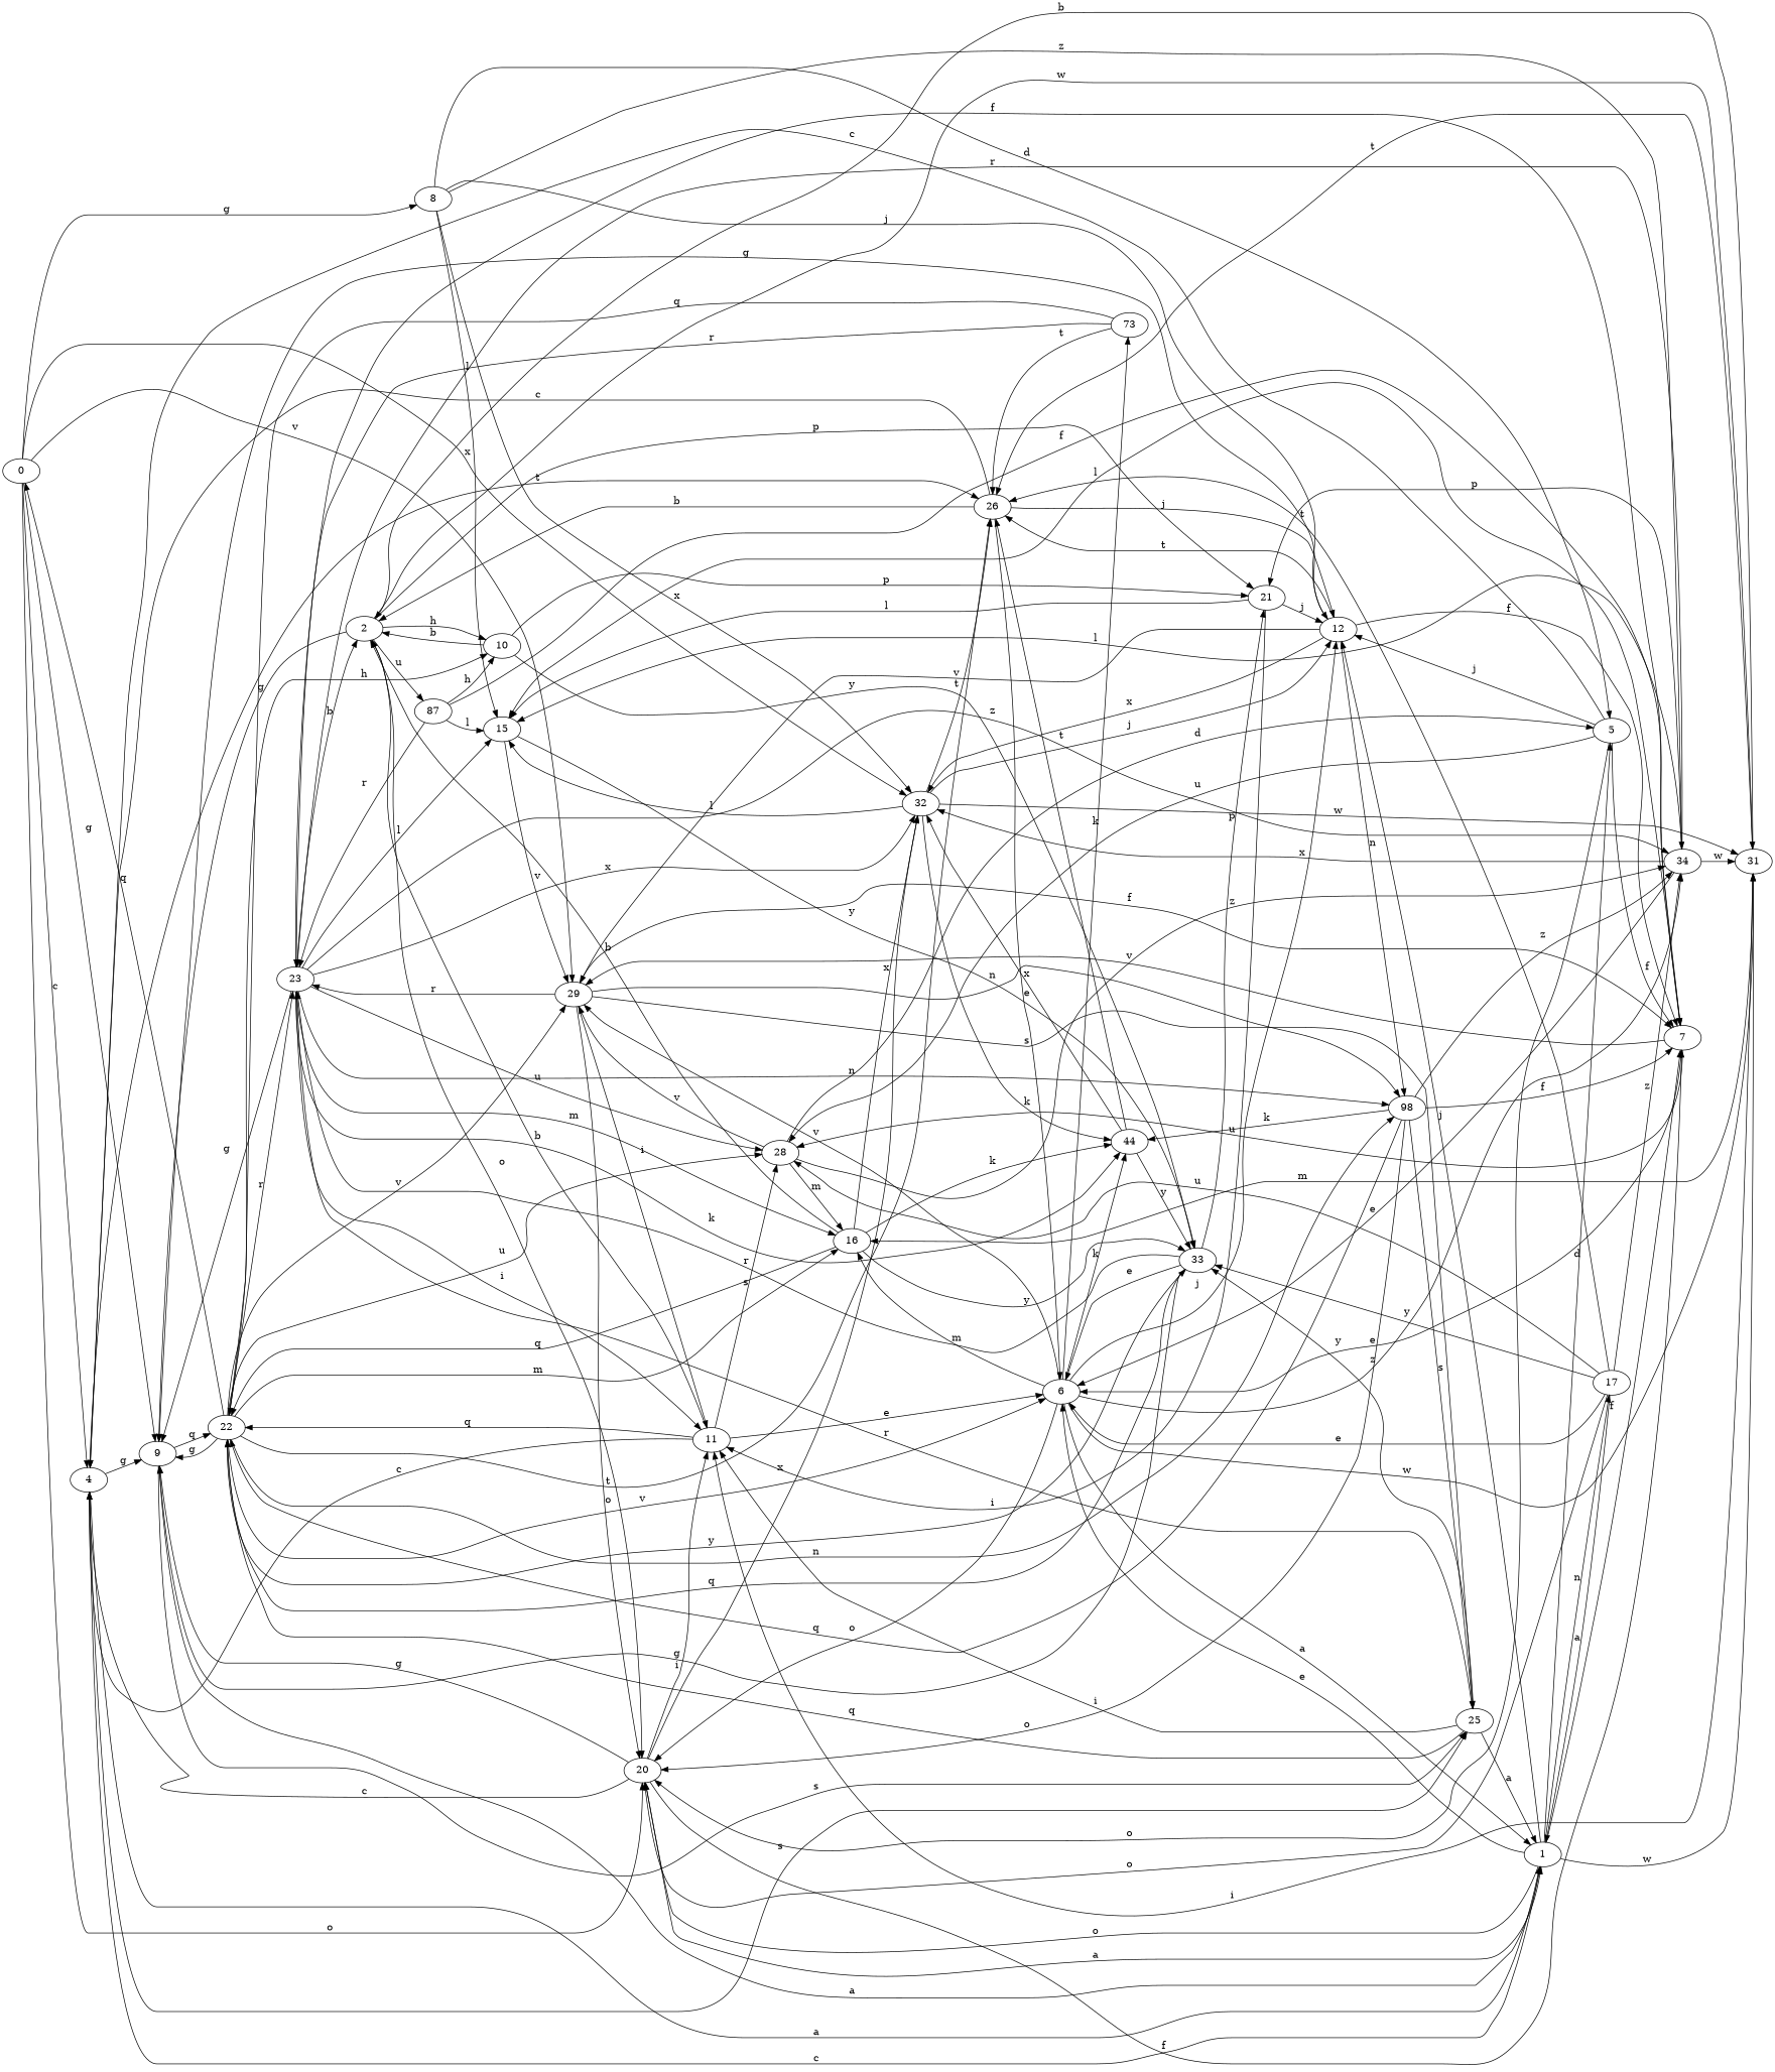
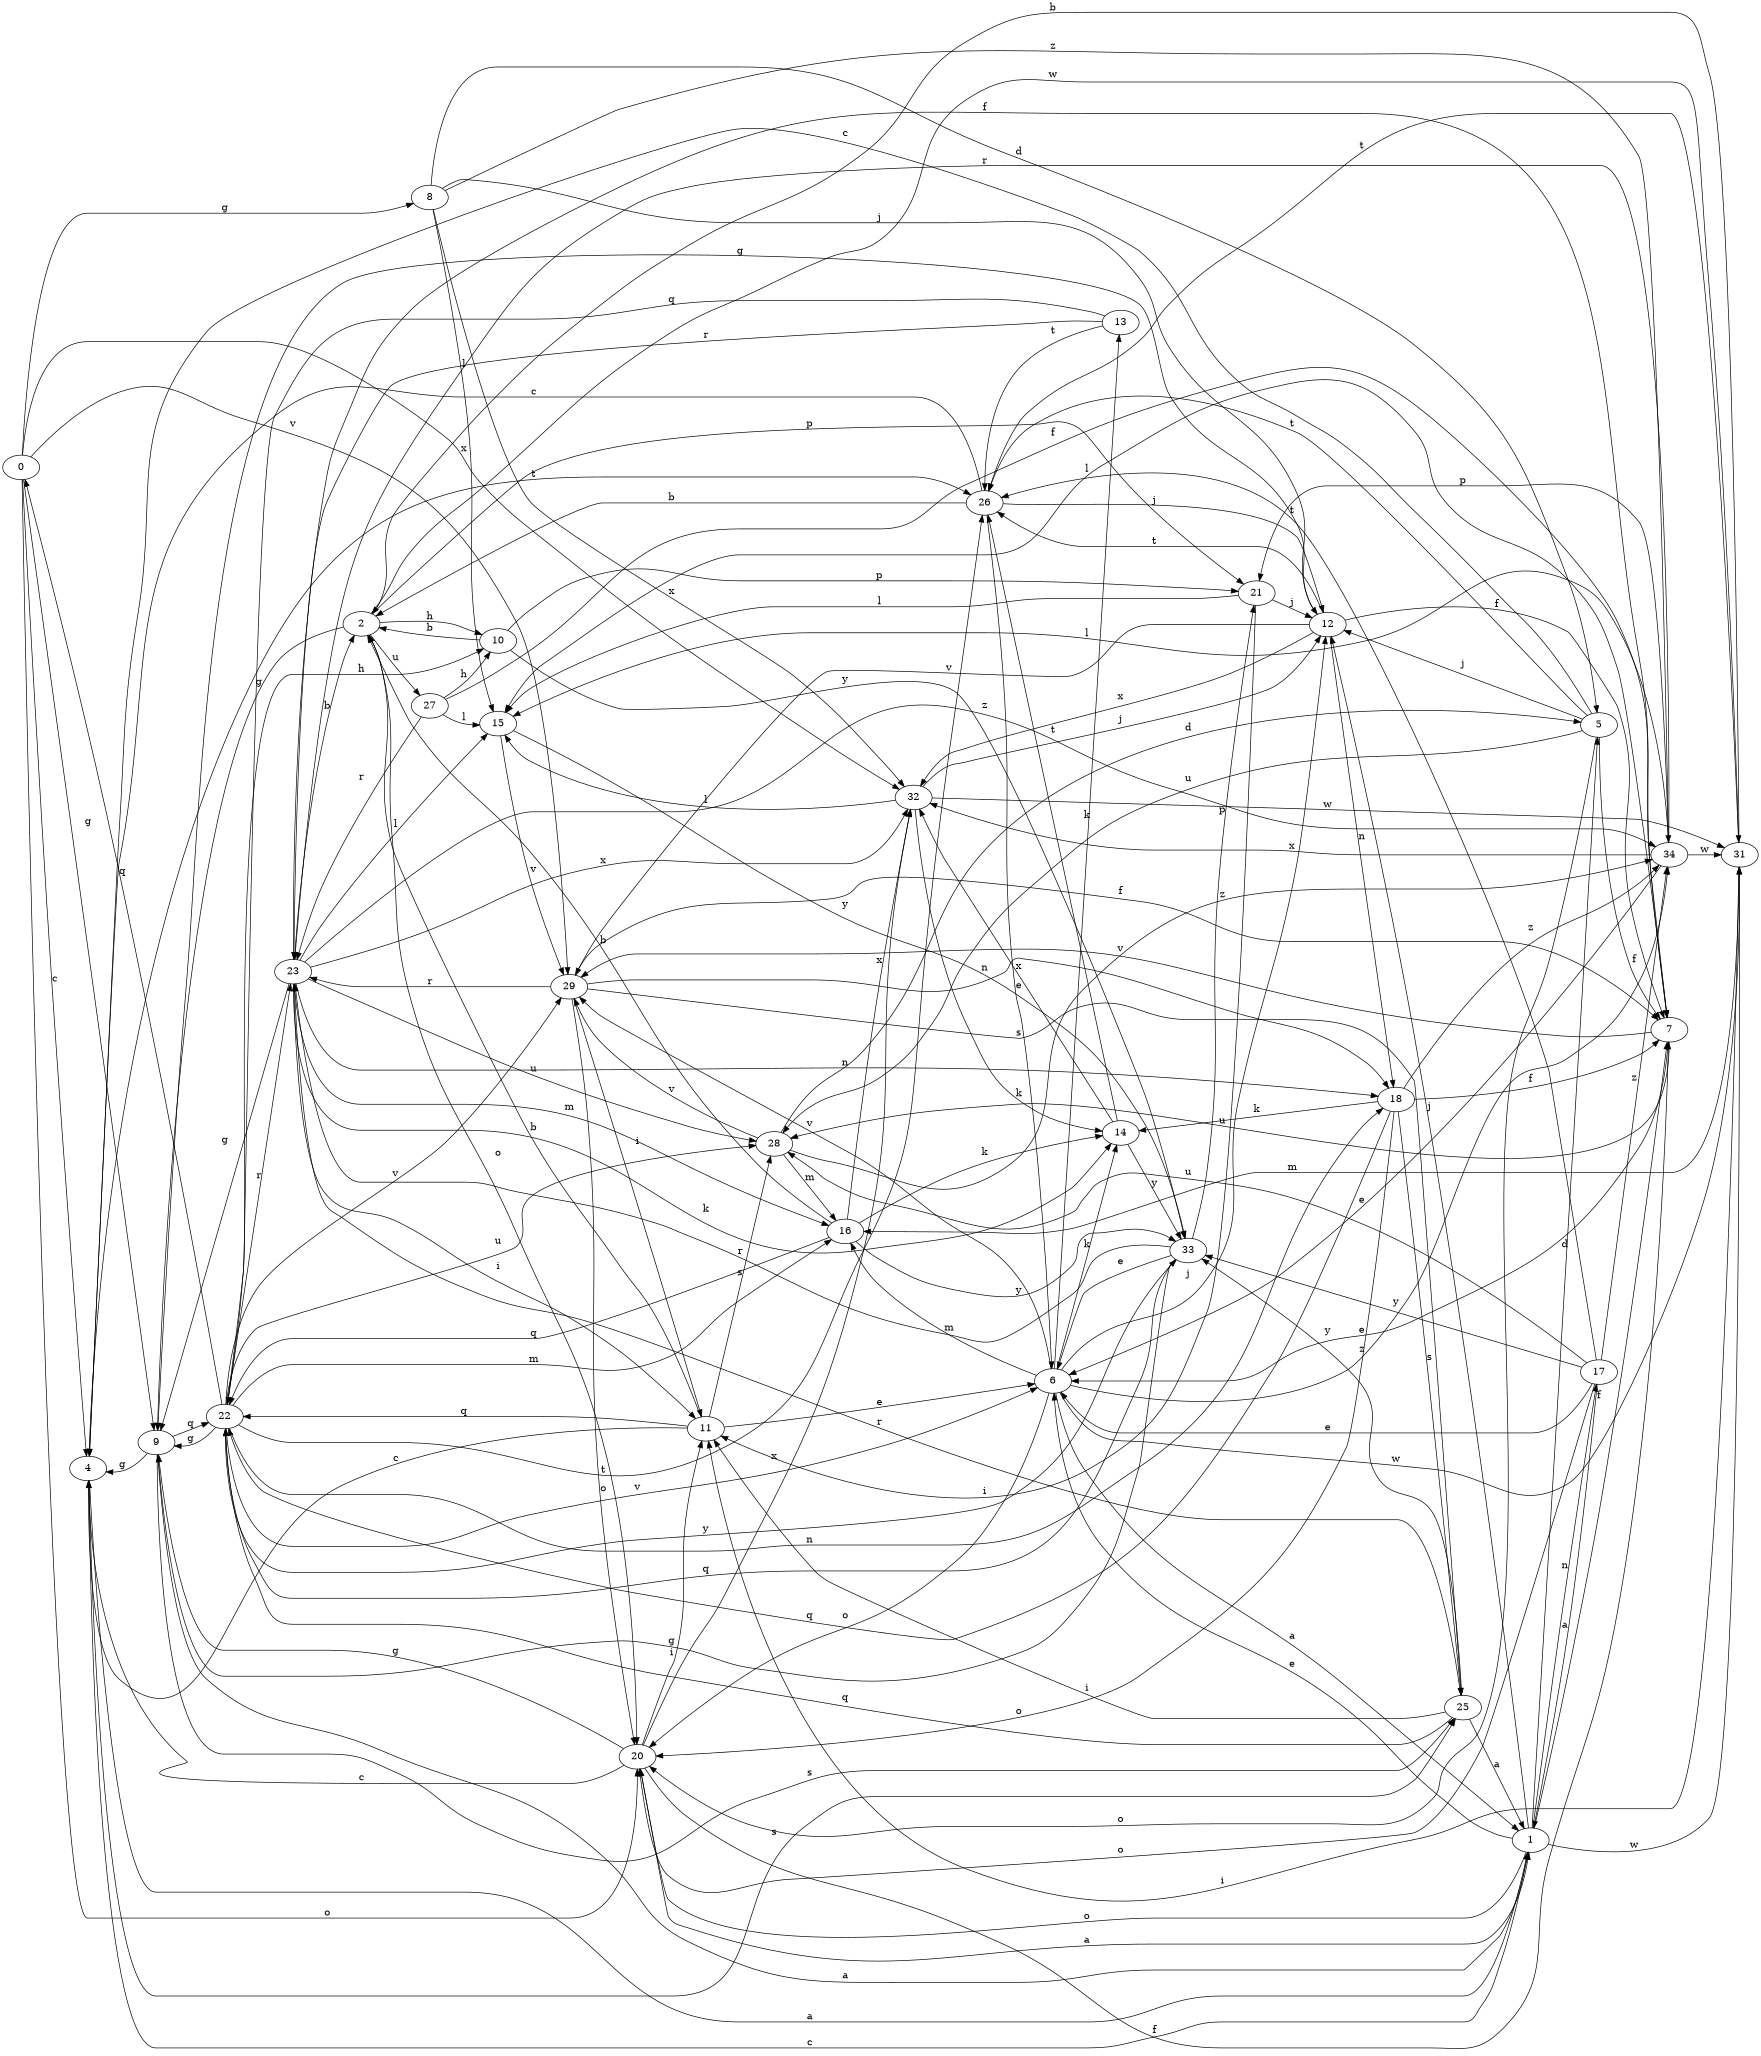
  strict digraph {
    rankdir=LR
    0
    4
    8
    9
    20
    29
    32
    1
    25
    26
    5
    12
    34
    15
    22
    7
    11
    6
    10
    28
    16
    33
-   18 [label=98]
+   18
    23
    31
-   14 [label=44]
+   14
    17
-   13 [label=73]
+   13
    2
    21
-   27 [label=87]
+   27
    0 -> 4 [label=c]
    0 -> 8 [label=g]
    0 -> 9 [label=g]
    0 -> 20 [label=o]
    0 -> 29 [label=v]
    0 -> 32 [label=x]
-   4 -> 9 [label=g]
+   9 -> 4 [label=g]
    4 -> 1 [label=a]
    4 -> 25 [label=s]
    4 -> 26 [label=t]
    8 -> 32 [label=x]
    8 -> 5 [label=d]
    8 -> 12 [label=j]
    8 -> 34 [label=z]
    8 -> 15 [label=l]
    9 -> 1 [label=a]
    9 -> 25 [label=s]
    9 -> 22 [label=q]
    20 -> 4 [label=c]
    20 -> 9 [label=g]
    20 -> 32 [label=x]
    20 -> 1 [label=a]
    20 -> 7 [label=f]
    20 -> 11 [label=i]
    29 -> 20 [label=o]
    29 -> 25 [label=s]
    29 -> 7 [label=f]
    29 -> 11 [label=i]
    29 -> 18 [label=n]
    29 -> 23 [label=r]
    32 -> 12 [label=j]
    32 -> 15 [label=l]
    32 -> 31 [label=w]
    32 -> 14 [label=k]
    1 -> 4 [label=c]
    1 -> 20 [label=o]
    1 -> 5 [label=d]
    1 -> 12 [label=j]
    1 -> 7 [label=f]
    1 -> 6 [label=e]
    1 -> 31 [label=w]
    1 -> 17 [label=n]
    25 -> 1 [label=a]
    25 -> 22 [label=q]
    25 -> 11 [label=i]
    25 -> 33 [label=y]
    25 -> 23 [label=r]
    26 -> 4 [label=c]
    26 -> 12 [label=j]
    26 -> 6 [label=e]
    26 -> 2 [label=b]
    5 -> 4 [label=c]
    5 -> 20 [label=o]
-   32 -> 26 [label=t]
+   5 -> 26 [label=t]
    5 -> 12 [label=j]
    5 -> 7 [label=f]
    5 -> 28 [label=u]
    12 -> 9 [label=g]
    12 -> 29 [label=v]
    12 -> 32 [label=x]
    12 -> 26 [label=t]
    12 -> 7 [label=f]
    12 -> 18 [label=n]
    34 -> 32 [label=x]
    34 -> 15 [label=l]
    34 -> 6 [label=e]
    34 -> 23 [label=r]
    34 -> 31 [label=w]
    34 -> 21 [label=p]
    15 -> 29 [label=v]
    15 -> 33 [label=y]
    22 -> 0 [label=q]
    22 -> 9 [label=g]
    22 -> 29 [label=v]
    22 -> 26 [label=t]
    22 -> 6 [label=v]
    22 -> 10 [label=h]
    22 -> 28 [label=u]
    22 -> 16 [label=m]
    22 -> 33 [label=y]
    22 -> 18 [label=n]
    22 -> 23 [label=r]
    7 -> 29 [label=v]
    7 -> 15 [label=l]
    7 -> 6 [label=e]
    7 -> 28 [label=u]
    11 -> 4 [label=c]
    11 -> 22 [label=q]
    11 -> 6 [label=e]
    11 -> 28 [label=s]
    11 -> 2 [label=b]
    6 -> 20 [label=o]
    6 -> 29 [label=v]
    6 -> 1 [label=a]
    6 -> 12 [label=j]
    6 -> 34 [label=z]
    6 -> 16 [label=m]
    6 -> 31 [label=w]
    6 -> 14 [label=k]
    6 -> 13 [label=k]
    10 -> 33 [label=y]
    10 -> 2 [label=b]
    10 -> 21 [label=p]
    28 -> 29 [label=v]
    28 -> 5 [label=d]
    28 -> 34 [label=z]
    28 -> 16 [label=m]
    16 -> 32 [label=x]
    16 -> 22 [label=q]
    16 -> 33 [label=y]
    16 -> 14 [label=k]
    16 -> 2 [label=b]
    33 -> 9 [label=g]
    33 -> 22 [label=q]
    33 -> 6 [label=e]
    33 -> 23 [label=r]
    33 -> 21 [label=p]
    18 -> 20 [label=o]
    18 -> 25 [label=s]
    18 -> 34 [label=z]
    18 -> 22 [label=q]
    18 -> 7 [label=f]
    18 -> 14 [label=k]
    23 -> 9 [label=g]
    23 -> 32 [label=x]
    23 -> 34 [label=z]
    23 -> 15 [label=l]
    23 -> 7 [label=f]
    23 -> 11 [label=i]
    23 -> 28 [label=u]
    23 -> 16 [label=m]
    23 -> 18 [label=n]
    23 -> 14 [label=k]
    23 -> 2 [label=b]
    31 -> 26 [label=t]
    31 -> 11 [label=i]
    31 -> 16 [label=m]
    31 -> 2 [label=b]
    14 -> 32 [label=x]
    14 -> 26 [label=t]
    14 -> 33 [label=y]
    17 -> 20 [label=o]
    17 -> 1 [label=a]
    17 -> 26 [label=t]
    17 -> 34 [label=z]
    17 -> 6 [label=e]
    17 -> 28 [label=u]
    17 -> 33 [label=y]
    13 -> 26 [label=t]
    13 -> 22 [label=q]
    13 -> 23 [label=r]
    2 -> 9 [label=g]
    2 -> 20 [label=o]
    2 -> 10 [label=h]
    2 -> 31 [label=w]
    2 -> 21 [label=p]
    2 -> 27 [label=u]
    21 -> 12 [label=j]
    21 -> 15 [label=l]
    21 -> 11 [label=i]
    27 -> 15 [label=l]
    27 -> 7 [label=f]
    27 -> 10 [label=h]
    27 -> 23 [label=r]
  }
